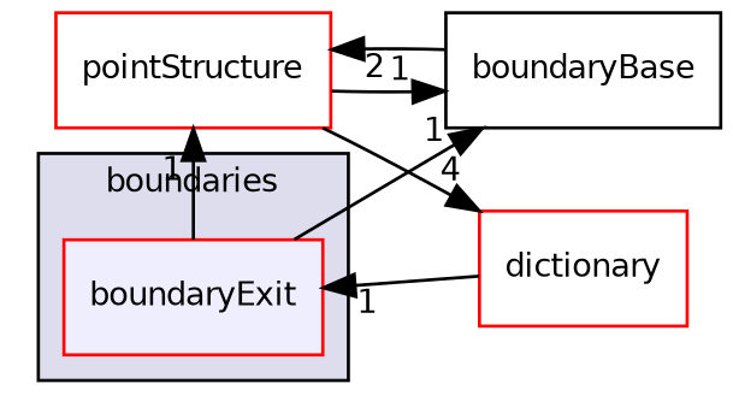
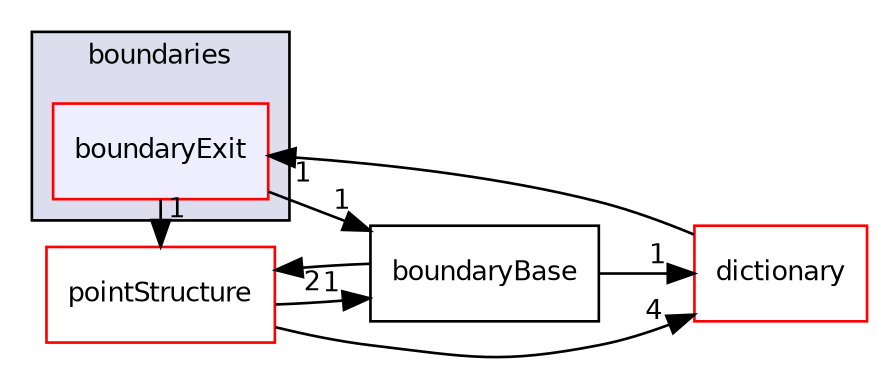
  digraph {
    compound=true
    rankdir=LR
    node [color=red fillcolor=white fontname=Helvetica fontsize=10 shape=box style=filled]
    edge [headlabel=1 labeldistance=1.5 labelfontname=Helvetica labelfontsize=10]
    n1 [fillcolor="#eeeeff" label=boundaryExit pencolor=black]
    n2 [label=pointStructure]
    n3 [label=boundaryBase color="" fillcolor="" style=""]
    n4 [label=dictionary]
    subgraph cluster_1 {
      bgcolor="#ddddee"
      fontname=Helvetica
      fontsize=10
      label=boundaries
      pencolor=black
      n1
    }
    n1 -> n2
    n1 -> n3
    n2 -> n3
    n2 -> n4 [headlabel=4]
    n3 -> n2 [headlabel=2]
+   n3 -> n4
    n4 -> n1
  }
